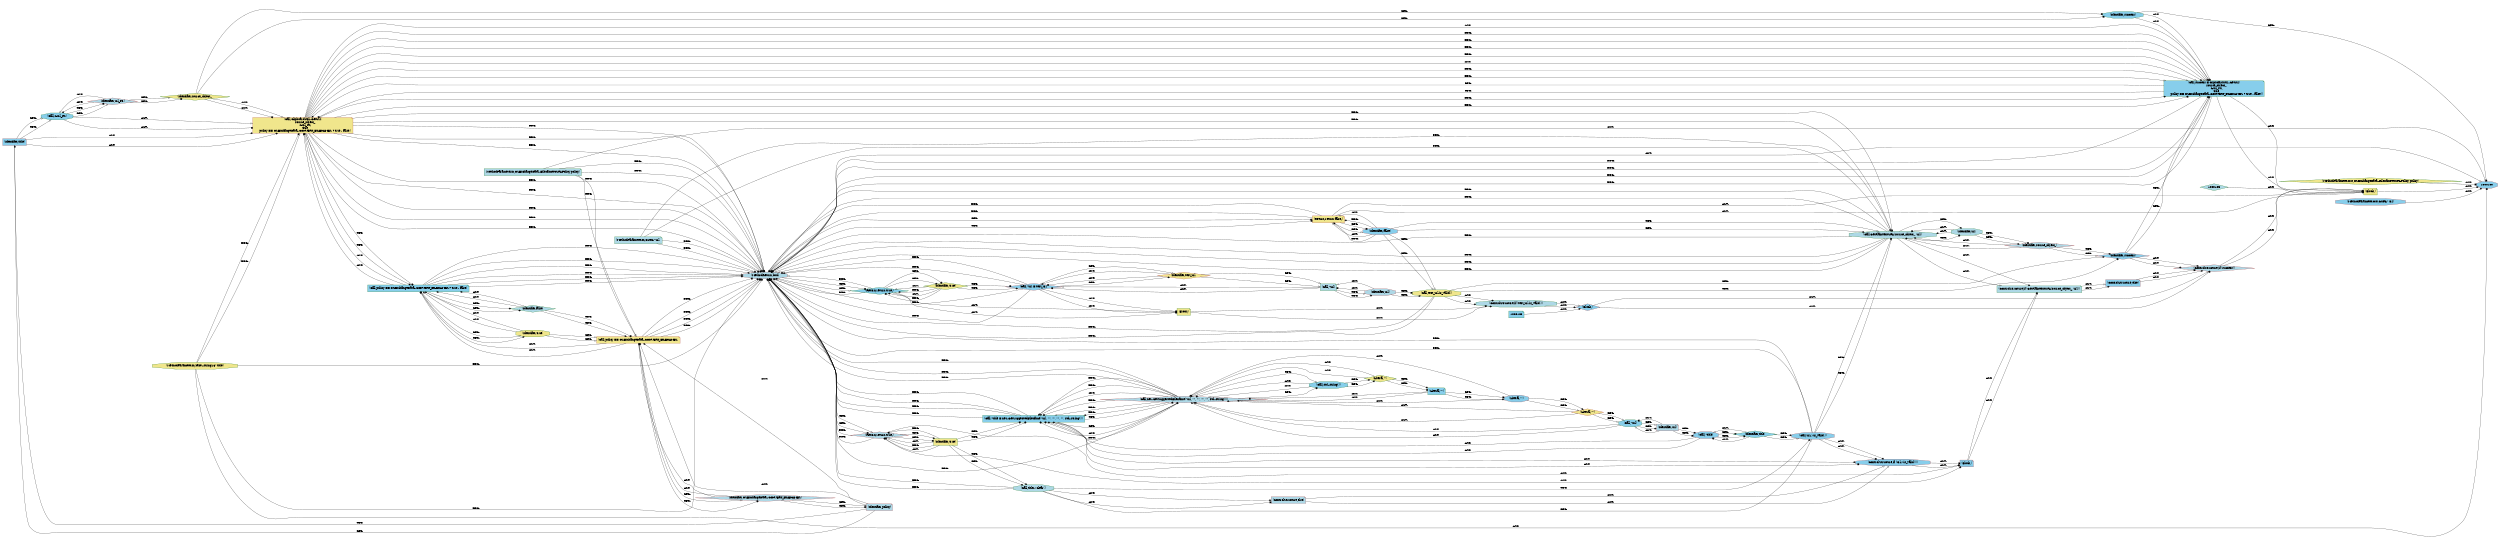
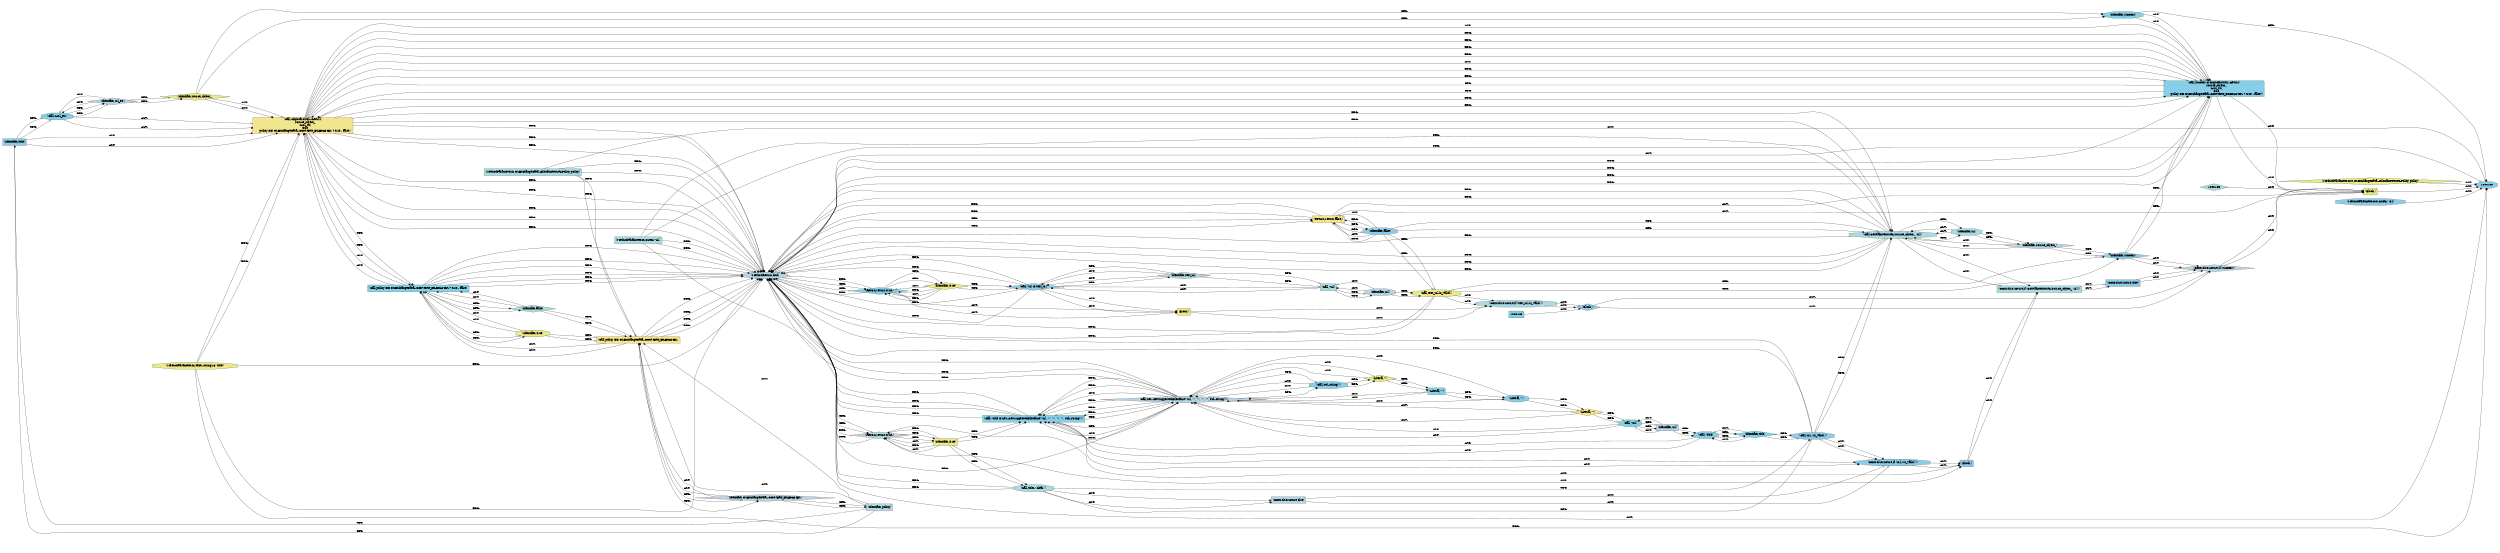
  digraph {
    rankdir=LR
    node [color=darkgreen fillcolor=skyblue shape=note style=filled]
    edge [arrowhead=diamond]
    n1 [color=brown label="(Identifier,title)"]
    n2 [color=brown fillcolor=khaki label="(Call,ClipboardUtil::GetUrl(\n      source_object_,\n      &url_str,\n      title,\n      policy == OSExchangeData::CONVERT_FILENAMES ? true : false))"]
    n3 [label="(Call,&url_str)" shape=octagon]
    n4 [label="(Call,policy == OSExchangeData::CONVERT_FILENAMES ? true : false)"]
    n5 [color=brown fillcolor=lightblue label="(MethodReturn,bool)" shape=octagon]
    n6 [label="(Call,success = ClipboardUtil::GetUrl(\n      source_object_,\n      &url_str,\n      title,\n      policy == OSExchangeData::CONVERT_FILENAMES ? true : false))"]
    n7 [fillcolor=lightblue label="(Call,GetPlainTextURL(source_object_, url))" shape=octagon]
    n8 [color=brown fillcolor=lightblue label="(Identifier,url_str)" shape=diamond]
    n9 [color=brown fillcolor=lightblue label="(Identifier,OSExchangeData::CONVERT_FILENAMES)" shape=diamond]
    n10 [color=brown fillcolor=khaki label="(Call,policy == OSExchangeData::CONVERT_FILENAMES)"]
    n11 [color=brown fillcolor=lightblue label="(Identifier,policy)"]
    n12 [fillcolor=khaki label="(Identifier,true)" shape=octagon]
    n13 [fillcolor=lightblue label="(Identifier,false)" shape=diamond]
    n14 [label="(Return,return true;)" shape=diamond]
    n15 [color=brown fillcolor=lightblue label="(Return,return true;)" shape=diamond]
    n16 [color=brown fillcolor=khaki label="(Return,return false;)"]
    1000100 [color=brown shape=octagon]
    n18 [color=brown fillcolor=lightblue label="(ControlStructure,if (success))" shape=diamond]
    n19 [fillcolor=khaki label="(Block,)"]
    n20 [color=brown label="(Identifier,success)" shape=diamond]
    n21 [color=brown label="(Block,)" shape=diamond]
    n22 [fillcolor=khaki label="(Block,)"]
    n23 [fillcolor=lightblue label="(ControlStructure,if (test_url.is_valid()))" shape=octagon]
    n24 [fillcolor=khaki label="(Call,test_url.is_valid())" shape=octagon]
-   n25 [color=brown fillcolor=khaki label="(Identifier,test_url)" shape=diamond]
+   n25 [color=brown fillcolor=lightblue label="(Identifier,test_url)" shape=diamond]
    n26 [color=brown label="(Call,*url = test_url)" shape=diamond]
    n27 [fillcolor=lightblue label="(Call,*url)"]
    n28 [color=brown fillcolor=lightblue label="(Identifier,url)" shape=octagon]
    n29 [fillcolor=khaki label="(Identifier,true)" shape=diamond]
    n30 [fillcolor=lightblue label="(Identifier,url)" shape=octagon]
    n31 [fillcolor=lightblue label="(ControlStructure,if (GetPlainTextURL(source_object_, url)))"]
    n32 [color=brown fillcolor=lightblue label="(Identifier,source_object_)" shape=diamond]
    n33 [color=brown label="(ControlStructure,else)"]
    n34 [color=brown label="(Block,)"]
    n35 [color=brown label="(ControlStructure,if (url->is_valid()))" shape=octagon]
    n36 [color=brown label="(Call,url->is_valid())" shape=octagon]
    n37 [fillcolor=khaki label="(Identifier,true)"]
    n38 [color=brown label="(Identifier,false)" shape=octagon]
    n39 [color=brown fillcolor=lightblue label="(Call,net::GetSuggestedFilename(*url, \"\", \"\", \"\", \"\", std::string()))" shape=diamond]
    n40 [label="(Call,*title = net::GetSuggestedFilename(*url, \"\", \"\", \"\", \"\", std::string()))"]
    n41 [label="(Call,std::string())" shape=octagon]
    n42 [fillcolor=khaki label="(Literal,\"\")" shape=diamond]
    n43 [label="(Call,*url)" shape=octagon]
    n44 [color=brown fillcolor=lightblue label="(Identifier,url)"]
    n45 [color=brown label="(Call,*title)" shape=octagon]
    n46 [label="(Identifier,title)" shape=diamond]
    n47 [color=brown fillcolor=khaki label="(Literal,\"\")" shape=diamond]
    n48 [color=brown label="(Literal,\"\")" shape=octagon]
    n49 [label="(Literal,\"\")"]
    n50 [color=brown fillcolor=lightblue label="(ControlStructure,else)"]
    n51 [fillcolor=lightblue label="(Call,title->clear())" shape=octagon]
    n52 [fillcolor=lightblue label="(MethodParameterIn,OSExchangeData::FilenameToURLPolicy policy)"]
    n53 [fillcolor=khaki label="(MethodParameterOut,OSExchangeData::FilenameToURLPolicy policy)" shape=diamond]
    n54 [fillcolor=lightblue label="(MethodParameterIn,GURL* url)"]
    n55 [color=brown label="(MethodParameterOut,GURL* url)" shape=octagon]
    n56 [fillcolor=khaki label="(MethodParameterIn,base::string16* title)" shape=octagon]
    n57 [label="(Identifier,success)" shape=octagon]
    n58 [fillcolor=khaki label="(Identifier,source_object_)" shape=diamond]
    1000123
    1000105 [fillcolor=lightblue shape=diamond]
    n1 -> n2 [label="AST: "]
    n1 -> n2 [label="AST: "]
    n1 -> n3 [arrowhead=onormal label="CFG: "]
    n1 -> n3 [arrowhead=onormal label="CFG: "]
    n2 -> n4 [arrowhead=box label="CFG: "]
    n2 -> n4 [label="CFG: "]
    n2 -> n5 [label="DDG: "]
    n2 -> n5 [arrowhead=onormal label="DDG: "]
    n2 -> n5 [label="DDG: "]
    n2 -> n5 [arrowhead=onormal label="DDG: "]
    n2 -> n5 [arrowhead=onormal label="DDG: "]
    n2 -> n5 [arrowhead=box label="DDG: "]
    n2 -> n5 [arrowhead=onormal label="DDG: "]
    n2 -> n5 [arrowhead=box label="DDG: "]
    n2 -> n6 [arrowhead=onormal label="AST: "]
    n2 -> n6 [label="DDG: "]
    n2 -> n6 [arrowhead=onormal label="DDG: "]
    n2 -> n6 [arrowhead=onormal label="DDG: "]
    n2 -> n6 [label="DDG: "]
    n2 -> n6 [arrowhead=onormal label="AST: "]
    n2 -> n6 [arrowhead=onormal label="DDG: "]
    n2 -> n6 [label="DDG: "]
    n2 -> n6 [arrowhead=box label="DDG: "]
    n2 -> n6 [arrowhead=onormal label="DDG: "]
    n2 -> n7 [arrowhead=box label="DDG: "]
    n2 -> n7 [arrowhead=onormal label="DDG: "]
    n3 -> n2 [arrowhead=box label="AST: "]
    n3 -> n2 [arrowhead=onormal label="AST: "]
    n3 -> n8 [arrowhead=box label="CFG: "]
    n3 -> n8 [arrowhead=onormal label="CFG: "]
    n4 -> n2 [arrowhead=box label="AST: "]
    n4 -> n2 [label="AST: "]
    n4 -> n5 [arrowhead=onormal label="DDG: "]
    n4 -> n5 [label="DDG: "]
    n4 -> n5 [arrowhead=onormal label="DDG: "]
    n4 -> n5 [label="DDG: "]
    n4 -> n5 [arrowhead=onormal label="DDG: "]
    n4 -> n5 [label="DDG: "]
    n4 -> n12 [arrowhead=onormal label="CFG: "]
    n4 -> n12 [label="CFG: "]
    n4 -> n13 [label="CFG: "]
    n4 -> n13 [label="CFG: "]
    n5 -> n14 [arrowhead=box label="CFG: "]
    n5 -> n14 [arrowhead=onormal label="CFG: "]
    n5 -> n15 [arrowhead=onormal label="CFG: "]
    n5 -> n15 [arrowhead=box label="CFG: "]
    n5 -> n16 [label="CFG: "]
    n5 -> n16 [arrowhead=box label="CFG: "]
    n5 -> 1000100 [arrowhead=onormal label="AST: "]
    n6 -> n2 [label="CFG: "]
    n6 -> n2 [arrowhead=box label="CFG: "]
    n6 -> n5 [arrowhead=box label="DDG: "]
    n6 -> n5 [arrowhead=box label="DDG: "]
    n6 -> n5 [label="DDG: "]
    n6 -> n5 [label="DDG: "]
    n6 -> n19 [arrowhead=box label="AST: "]
    n6 -> n19 [label="AST: "]
    n7 -> n5 [arrowhead=onormal label="DDG: "]
    n7 -> n5 [arrowhead=onormal label="DDG: "]
    n7 -> n5 [arrowhead=box label="DDG: "]
    n7 -> n5 [label="DDG: "]
    n7 -> n5 [arrowhead=onormal label="DDG: "]
    n7 -> n5 [arrowhead=onormal label="DDG: "]
    n7 -> n30 [arrowhead=box label="CFG: "]
    n7 -> n30 [label="CFG: "]
    n7 -> n31 [arrowhead=onormal label="AST: "]
    n7 -> n31 [label="AST: "]
    n8 -> n3 [arrowhead=onormal label="AST: "]
    n8 -> n3 [label="AST: "]
    n8 -> n58 [arrowhead=onormal label="CFG: "]
    n8 -> n58 [arrowhead=box label="CFG: "]
    n9 -> n10 [arrowhead=onormal label="AST: "]
    n9 -> n10 [arrowhead=box label="AST: "]
    n9 -> n11 [label="CFG: "]
    n9 -> n11 [label="CFG: "]
    n10 -> n4 [arrowhead=box label="AST: "]
    n10 -> n4 [arrowhead=box label="AST: "]
    n10 -> n5 [arrowhead=box label="DDG: "]
    n10 -> n5 [arrowhead=box label="DDG: "]
    n10 -> n5 [arrowhead=box label="DDG: "]
    n10 -> n5 [label="DDG: "]
    n10 -> n9 [arrowhead=onormal label="CFG: "]
    n10 -> n9 [arrowhead=box label="CFG: "]
    n11 -> n1 [label="CFG: "]
    n11 -> n1 [arrowhead=onormal label="CFG: "]
    n11 -> n10 [label="AST: "]
    n11 -> n10 [arrowhead=box label="AST: "]
    n12 -> n4 [label="AST: "]
    n12 -> n4 [label="AST: "]
    n12 -> n10 [arrowhead=onormal label="CFG: "]
    n12 -> n10 [arrowhead=onormal label="CFG: "]
    n13 -> n4 [label="AST: "]
    n13 -> n4 [label="AST: "]
    n13 -> n10 [label="CFG: "]
    n13 -> n10 [arrowhead=box label="CFG: "]
    n14 -> n5 [arrowhead=onormal label="DDG: "]
    n14 -> n5 [arrowhead=onormal label="DDG: "]
    n14 -> n22 [arrowhead=onormal label="AST: "]
    n14 -> n22 [arrowhead=box label="AST: "]
    n14 -> n29 [arrowhead=box label="CFG: "]
    n14 -> n29 [label="CFG: "]
    n15 -> n5 [arrowhead=onormal label="DDG: "]
    n15 -> n5 [arrowhead=box label="DDG: "]
    n15 -> n34 [label="AST: "]
    n15 -> n34 [arrowhead=box label="AST: "]
    n15 -> n37 [label="CFG: "]
    n15 -> n37 [arrowhead=box label="CFG: "]
    n16 -> n5 [arrowhead=onormal label="DDG: "]
    n16 -> n5 [label="DDG: "]
    n16 -> n19 [arrowhead=onormal label="AST: "]
    n16 -> n19 [arrowhead=onormal label="AST: "]
    n16 -> n38 [arrowhead=box label="CFG: "]
    n16 -> n38 [arrowhead=onormal label="CFG: "]
    n18 -> n19 [arrowhead=onormal label="AST: "]
    n18 -> n19 [arrowhead=box label="AST: "]
    n19 -> 1000100 [label="AST: "]
    n20 -> n6 [arrowhead=box label="CFG: "]
    n20 -> n6 [arrowhead=box label="CFG: "]
    n20 -> n18 [label="AST: "]
    n20 -> n18 [label="AST: "]
    n21 -> n18 [arrowhead=box label="AST: "]
    n21 -> n18 [arrowhead=onormal label="AST: "]
    n22 -> n23 [arrowhead=box label="AST: "]
    n22 -> n23 [label="AST: "]
    n23 -> n21 [label="AST: "]
    n23 -> n21 [arrowhead=onormal label="AST: "]
    n24 -> n5 [arrowhead=box label="DDG: "]
    n24 -> n5 [arrowhead=onormal label="DDG: "]
    n24 -> n20 [label="CFG: "]
    n24 -> n20 [arrowhead=box label="CFG: "]
    n24 -> n23 [label="AST: "]
    n24 -> n23 [label="AST: "]
    n25 -> n26 [label="AST: "]
    n25 -> n26 [arrowhead=box label="AST: "]
    n25 -> n27 [arrowhead=onormal label="CFG: "]
    n25 -> n27 [arrowhead=onormal label="CFG: "]
    n26 -> n5 [arrowhead=box label="DDG: "]
    n26 -> n5 [label="DDG: "]
    n26 -> n5 [arrowhead=box label="DDG: "]
    n26 -> n5 [arrowhead=box label="DDG: "]
    n26 -> n22 [arrowhead=box label="AST: "]
    n26 -> n22 [arrowhead=box label="AST: "]
    n26 -> n25 [label="CFG: "]
    n26 -> n25 [arrowhead=onormal label="CFG: "]
    n27 -> n26 [arrowhead=onormal label="AST: "]
    n27 -> n26 [arrowhead=box label="AST: "]
    n27 -> n28 [arrowhead=onormal label="CFG: "]
    n27 -> n28 [label="CFG: "]
    n28 -> n24 [arrowhead=box label="CFG: "]
    n28 -> n24 [label="CFG: "]
    n28 -> n27 [arrowhead=onormal label="AST: "]
    n28 -> n27 [arrowhead=box label="AST: "]
    n29 -> n14 [arrowhead=onormal label="AST: "]
    n29 -> n14 [label="DDG: "]
    n29 -> n14 [label="AST: "]
    n29 -> n14 [arrowhead=box label="DDG: "]
    n29 -> n26 [arrowhead=box label="CFG: "]
    n29 -> n26 [label="CFG: "]
    n30 -> n7 [arrowhead=box label="AST: "]
    n30 -> n7 [label="AST: "]
    n30 -> n32 [label="CFG: "]
    n30 -> n32 [arrowhead=box label="CFG: "]
    n31 -> n33 [arrowhead=onormal label="AST: "]
    n31 -> n33 [label="AST: "]
    n32 -> n7 [label="AST: "]
    n32 -> n7 [label="AST: "]
    n32 -> n20 [label="CFG: "]
    n32 -> n20 [arrowhead=onormal label="CFG: "]
    n33 -> n18 [label="AST: "]
    n33 -> n18 [arrowhead=box label="AST: "]
    n34 -> n31 [arrowhead=onormal label="AST: "]
    n34 -> n31 [arrowhead=box label="AST: "]
    n35 -> n34 [label="AST: "]
    n35 -> n34 [arrowhead=box label="AST: "]
    n36 -> n5 [label="DDG: "]
    n36 -> n5 [label="DDG: "]
    n36 -> n7 [arrowhead=box label="CFG: "]
    n36 -> n7 [arrowhead=onormal label="CFG: "]
    n36 -> n35 [arrowhead=box label="AST: "]
    n36 -> n35 [label="AST: "]
    n37 -> n15 [arrowhead=onormal label="AST: "]
    n37 -> n15 [arrowhead=box label="DDG: "]
    n37 -> n15 [arrowhead=box label="AST: "]
    n37 -> n15 [arrowhead=box label="DDG: "]
    n37 -> n40 [arrowhead=box label="CFG: "]
    n37 -> n40 [arrowhead=box label="CFG: "]
    n37 -> n51 [label="CFG: "]
    n37 -> n51 [label="CFG: "]
    n38 -> n7 [label="CFG: "]
    n38 -> n7 [arrowhead=onormal label="CFG: "]
    n38 -> n16 [arrowhead=onormal label="AST: "]
    n38 -> n16 [label="DDG: "]
    n38 -> n16 [arrowhead=onormal label="AST: "]
    n38 -> n16 [label="DDG: "]
    n38 -> n24 [arrowhead=onormal label="CFG: "]
    n38 -> n24 [arrowhead=onormal label="CFG: "]
    n39 -> n5 [arrowhead=onormal label="DDG: "]
    n39 -> n5 [arrowhead=box label="DDG: "]
    n39 -> n5 [arrowhead=onormal label="DDG: "]
    n39 -> n5 [arrowhead=onormal label="DDG: "]
    n39 -> n40 [arrowhead=box label="AST: "]
    n39 -> n40 [arrowhead=box label="DDG: "]
    n39 -> n40 [label="DDG: "]
    n39 -> n40 [arrowhead=onormal label="DDG: "]
    n39 -> n40 [label="AST: "]
    n39 -> n40 [arrowhead=box label="DDG: "]
    n39 -> n40 [arrowhead=onormal label="DDG: "]
    n39 -> n40 [label="DDG: "]
    n39 -> n41 [arrowhead=box label="CFG: "]
    n39 -> n41 [arrowhead=onormal label="CFG: "]
    n40 -> n5 [arrowhead=box label="DDG: "]
    n40 -> n5 [arrowhead=box label="DDG: "]
    n40 -> n5 [label="DDG: "]
    n40 -> n5 [arrowhead=box label="DDG: "]
    n40 -> n35 [label="AST: "]
    n40 -> n35 [arrowhead=box label="AST: "]
    n40 -> n39 [arrowhead=box label="CFG: "]
    n40 -> n39 [arrowhead=box label="CFG: "]
    n41 -> n39 [arrowhead=box label="AST: "]
    n41 -> n39 [arrowhead=onormal label="AST: "]
    n41 -> n42 [label="CFG: "]
    n41 -> n42 [label="CFG: "]
    n42 -> n39 [label="AST: "]
    n42 -> n39 [arrowhead=box label="AST: "]
    n42 -> n49 [arrowhead=box label="CFG: "]
    n42 -> n49 [label="CFG: "]
    n43 -> n39 [label="AST: "]
    n43 -> n39 [label="AST: "]
    n43 -> n44 [arrowhead=onormal label="CFG: "]
    n43 -> n44 [label="CFG: "]
    n44 -> n43 [arrowhead=onormal label="AST: "]
    n44 -> n43 [arrowhead=box label="AST: "]
    n44 -> n45 [arrowhead=box label="CFG: "]
    n44 -> n45 [label="CFG: "]
    n45 -> n40 [label="AST: "]
    n45 -> n40 [label="AST: "]
    n45 -> n46 [label="CFG: "]
    n45 -> n46 [arrowhead=box label="CFG: "]
    n46 -> n36 [arrowhead=onormal label="CFG: "]
    n46 -> n36 [label="CFG: "]
    n46 -> n45 [arrowhead=box label="AST: "]
    n46 -> n45 [arrowhead=onormal label="AST: "]
    n47 -> n39 [label="AST: "]
    n47 -> n39 [label="AST: "]
    n47 -> n43 [arrowhead=onormal label="CFG: "]
    n47 -> n43 [arrowhead=onormal label="CFG: "]
    n48 -> n39 [label="AST: "]
    n48 -> n39 [arrowhead=onormal label="AST: "]
    n48 -> n47 [label="CFG: "]
    n48 -> n47 [arrowhead=onormal label="CFG: "]
    n49 -> n39 [arrowhead=box label="AST: "]
    n49 -> n39 [arrowhead=onormal label="AST: "]
    n49 -> n48 [label="CFG: "]
    n49 -> n48 [arrowhead=box label="CFG: "]
    n50 -> n35 [arrowhead=onormal label="AST: "]
    n50 -> n35 [arrowhead=onormal label="AST: "]
    n51 -> n5 [arrowhead=box label="DDG: "]
    n51 -> n5 [label="DDG: "]
    n51 -> n36 [label="CFG: "]
    n51 -> n36 [arrowhead=onormal label="CFG: "]
    n51 -> n50 [arrowhead=box label="AST: "]
    n51 -> n50 [label="AST: "]
    n52 -> n5 [arrowhead=onormal label="DDG: "]
    n52 -> n5 [arrowhead=onormal label="DDG: "]
    n52 -> n10 [arrowhead=onormal label="DDG: "]
    n52 -> n10 [arrowhead=onormal label="DDG: "]
    n52 -> 1000100 [arrowhead=onormal label="AST: "]
    n53 -> 1000100 [arrowhead=box label="AST: "]
    n54 -> n5 [arrowhead=box label="DDG: "]
    n54 -> n5 [arrowhead=box label="DDG: "]
    n54 -> n7 [label="DDG: "]
    n54 -> n7 [arrowhead=onormal label="DDG: "]
+   n54 -> 1000100 [label="AST: "]
    n55 -> 1000100 [label="AST: "]
    n56 -> n2 [label="DDG: "]
    n56 -> n2 [arrowhead=onormal label="DDG: "]
    n56 -> n5 [label="DDG: "]
    n56 -> n5 [arrowhead=box label="DDG: "]
-   n56 -> 1000100 [arrowhead=box label="AST: "]
+   n56 -> 1000100 [arrowhead=box label="DDG: "]
    n57 -> n6 [label="AST: "]
    n57 -> n6 [arrowhead=box label="AST: "]
    n57 -> 1000100 [arrowhead=box label="CFG: "]
    n58 -> n2 [arrowhead=box label="AST: "]
    n58 -> n2 [arrowhead=onormal label="AST: "]
    n58 -> n57 [arrowhead=box label="CFG: "]
    n58 -> n57 [arrowhead=box label="CFG: "]
    1000123 -> n21 [label="AST: "]
    1000105 -> n19 [arrowhead=onormal label="AST: "]
  }
